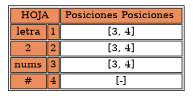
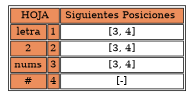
  digraph {
-   n1 [label=< 			<table border='1' cellborder='1'> 				<tr> 					<td bgcolor = "#EC8E5C" colspan = "4">HOJA</td> 					<td bgcolor = "#EC8E5C" colspan = "4">Posiciones Posiciones </td> 				</tr>  				<tr> 					<td bgcolor = "#EC8E5C" colspan = "3">letra</td> 					<td bgcolor = "#EC8E5C" >1</td> 					<td colspan = "4">[3, 4]</td> 				</tr>  				<tr> 					<td bgcolor = "#EC8E5C" colspan = "3">2</td> 					<td bgcolor = "#EC8E5C" >2</td> 					<td colspan = "4">[3, 4]</td> 				</tr>  				<tr> 					<td bgcolor = "#EC8E5C" colspan = "3">nums</td> 					<td bgcolor = "#EC8E5C" >3</td> 					<td colspan = "4">[3, 4]</td> 				</tr>  				<tr> 					<td bgcolor = "#EC8E5C" colspan = "3">#</td> 					<td bgcolor = "#EC8E5C" >4</td> 					<td colspan = "4">[-]</td> 				</tr>  			</table> 	> shape=plaintext]
+   n1 [label=< 			<table border='1' cellborder='1'> 				<tr> 					<td bgcolor = "#EC8E5C" colspan = "4">HOJA</td> 					<td bgcolor = "#EC8E5C" colspan = "4">Siguientes Posiciones </td> 				</tr>  				<tr> 					<td bgcolor = "#EC8E5C" colspan = "3">letra</td> 					<td bgcolor = "#EC8E5C" >1</td> 					<td colspan = "4">[3, 4]</td> 				</tr>  				<tr> 					<td bgcolor = "#EC8E5C" colspan = "3">2</td> 					<td bgcolor = "#EC8E5C" >2</td> 					<td colspan = "4">[3, 4]</td> 				</tr>  				<tr> 					<td bgcolor = "#EC8E5C" colspan = "3">nums</td> 					<td bgcolor = "#EC8E5C" >3</td> 					<td colspan = "4">[3, 4]</td> 				</tr>  				<tr> 					<td bgcolor = "#EC8E5C" colspan = "3">#</td> 					<td bgcolor = "#EC8E5C" >4</td> 					<td colspan = "4">[-]</td> 				</tr>  			</table> 	> shape=plaintext]
  }
